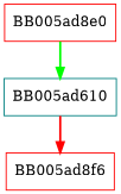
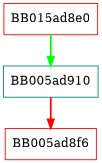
  digraph {
    splines=ortho
    node [color=red shape=box]
    edge [style=bold]
-   BB005ad910 [color=teal label=BB005ad610]
-   BB005ad8e0
+   BB005ad910 [color=teal]
+   BB005ad8e0 [label=BB015ad8e0]
    BB005ad8f6
    BB005ad910 -> BB005ad8f6 [color=red]
    BB005ad8e0 -> BB005ad910 [color=green]
  }
